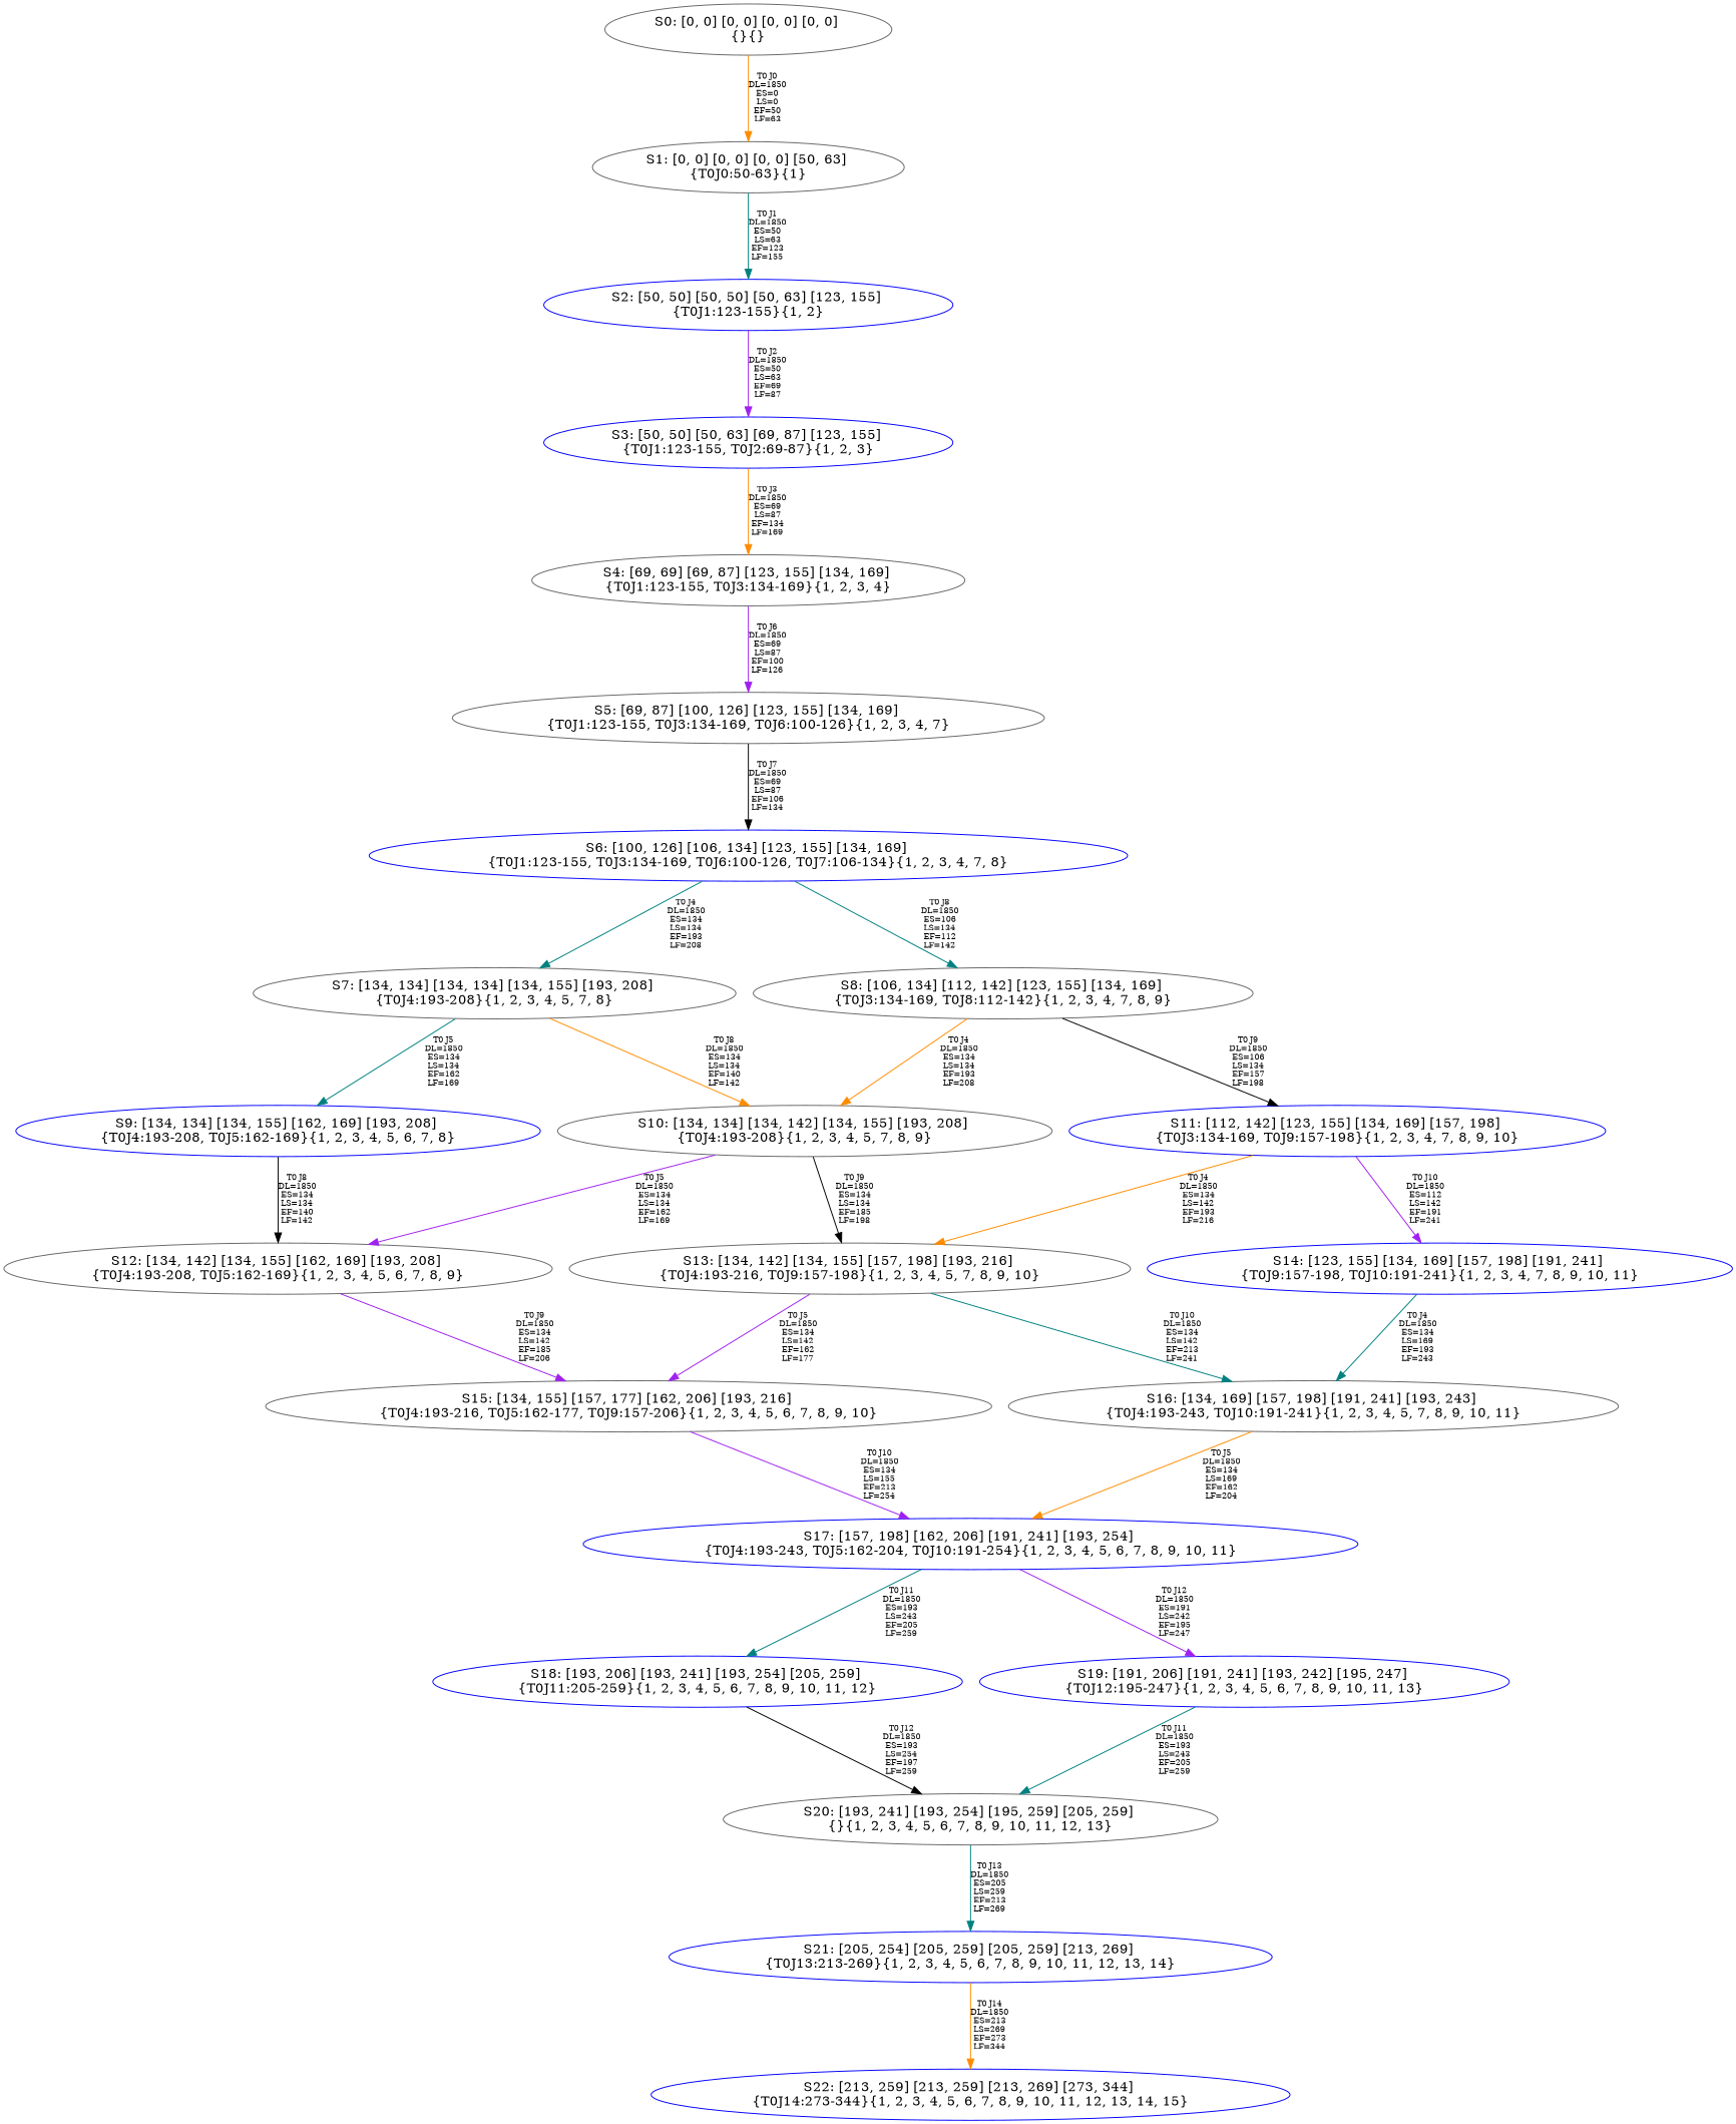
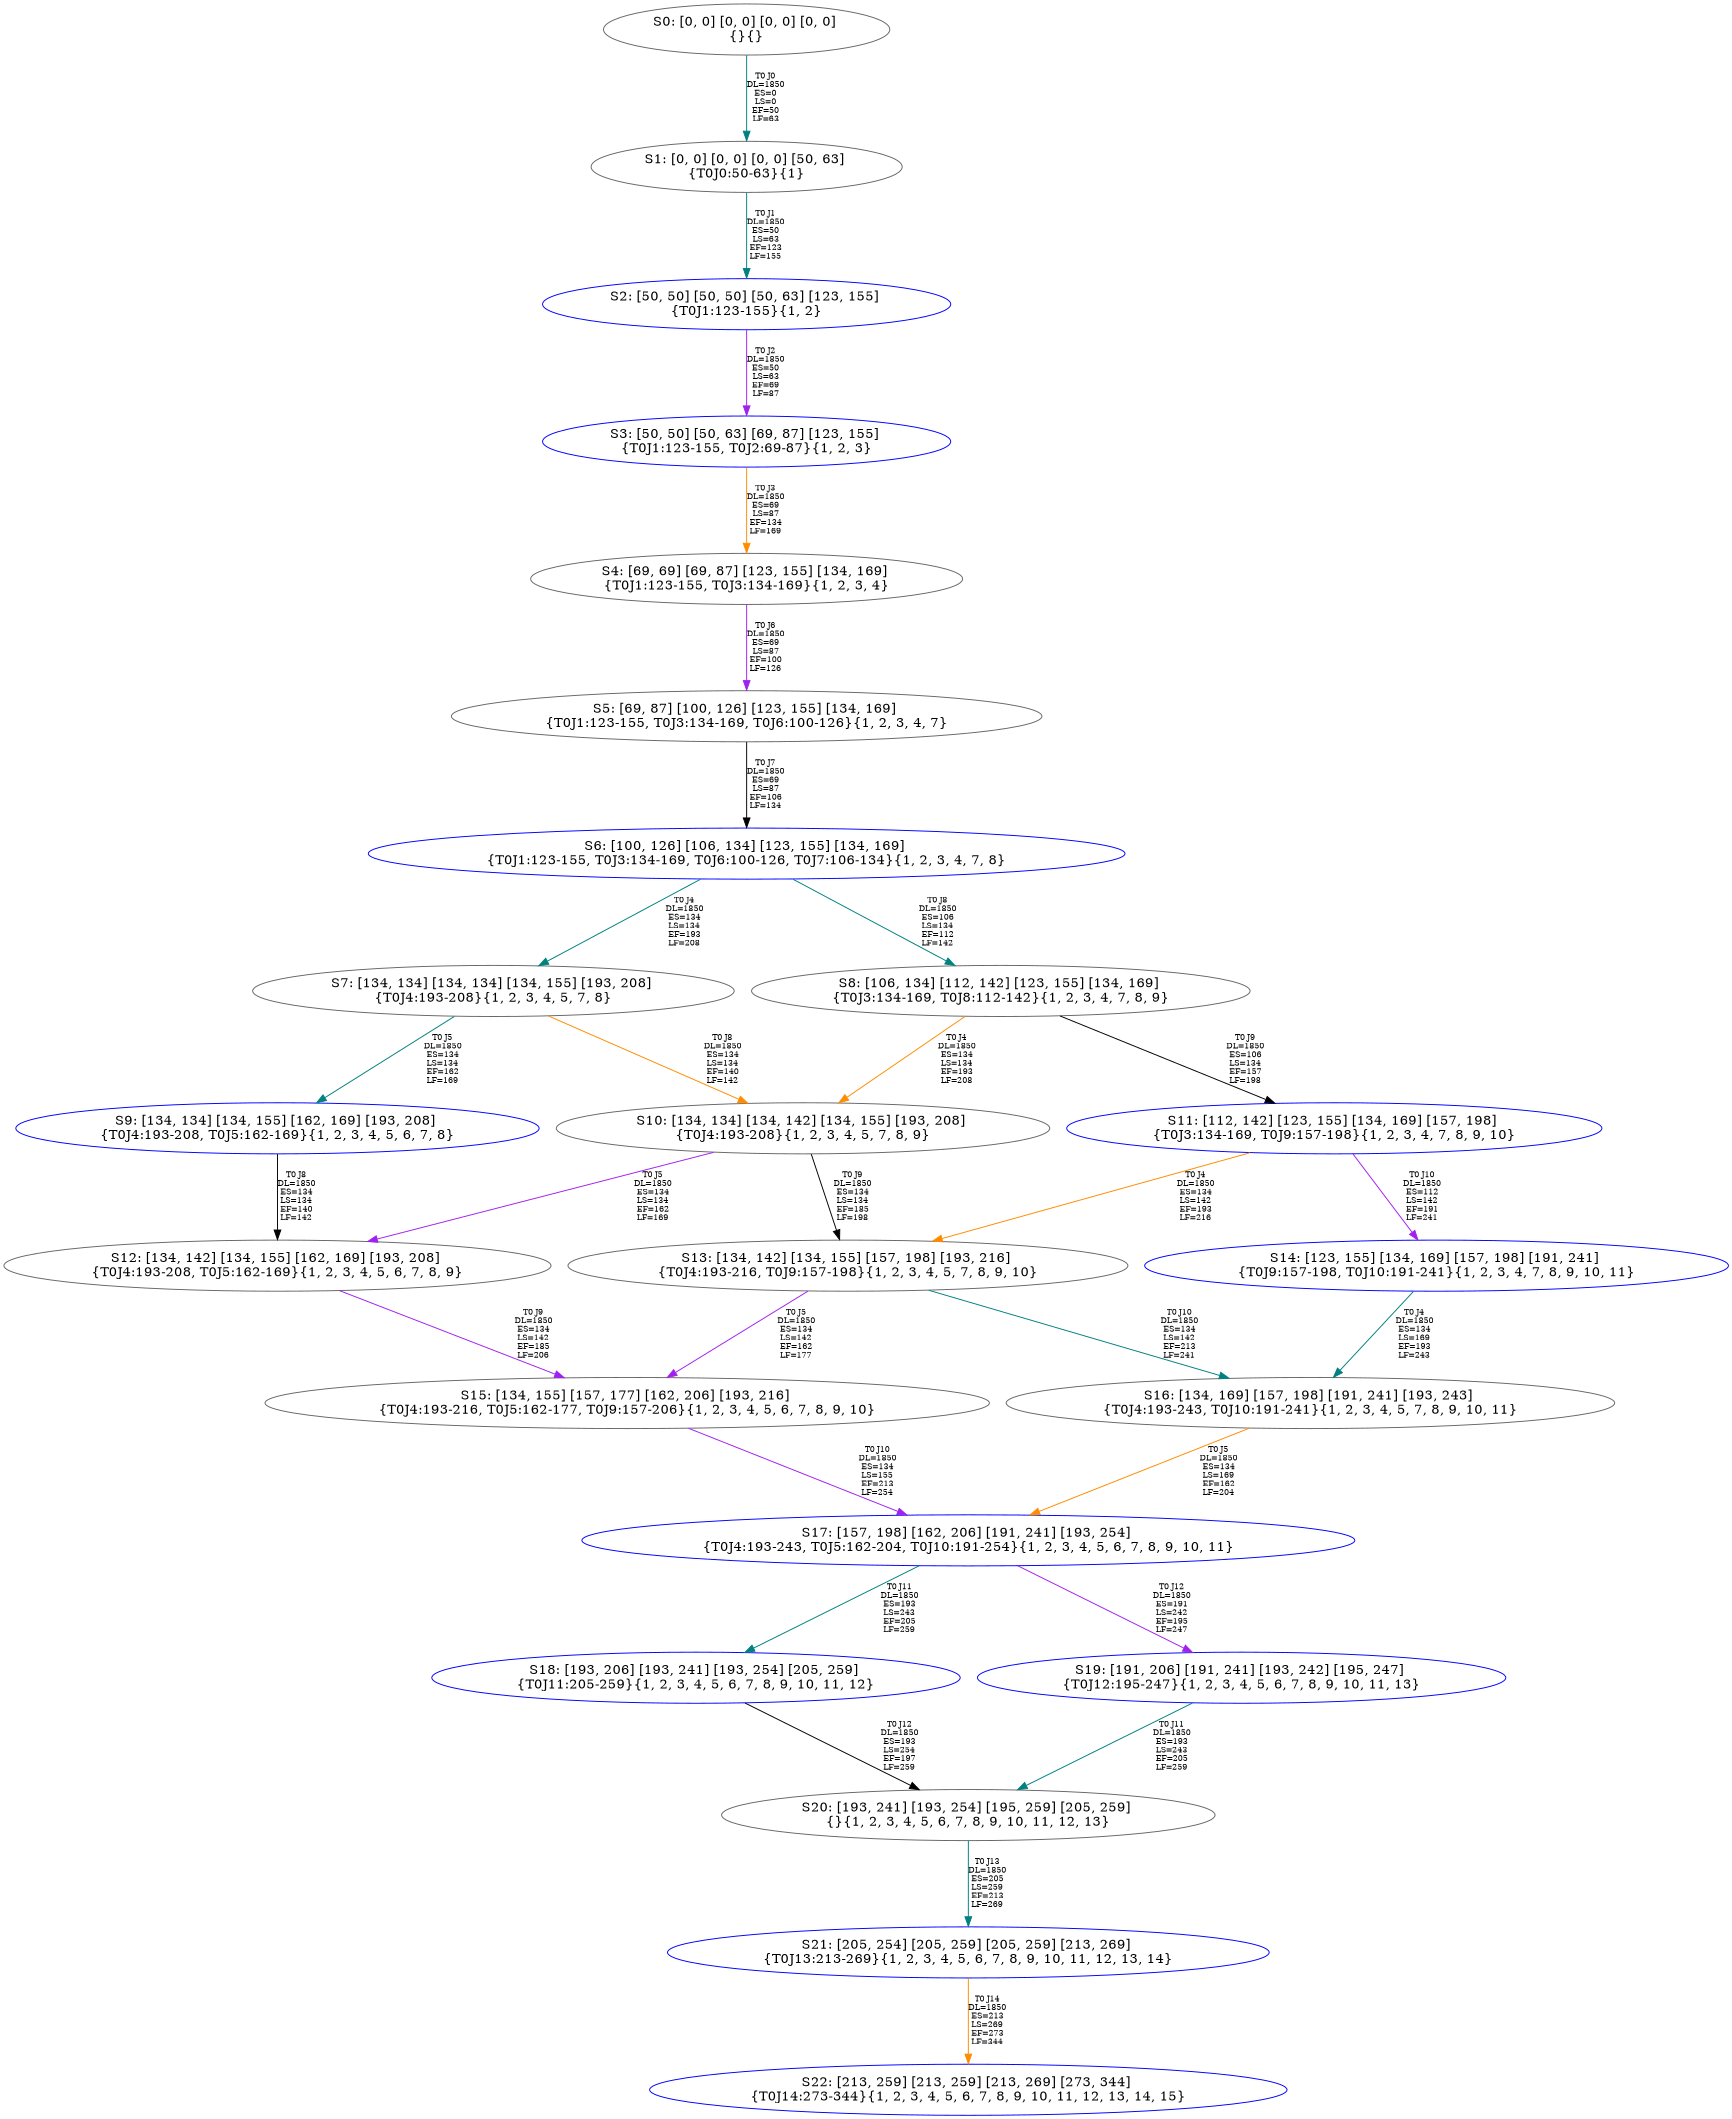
  digraph {
    fontname="DejaVu Serif"
    node [color=gray40 fontname="DejaVu Serif"]
    edge [fontsize=8 color=teal fontname="DejaVu Serif"]
    n1 [label="S0: [0, 0] [0, 0] [0, 0] [0, 0] \n{}{}"]
    n2 [label="S1: [0, 0] [0, 0] [0, 0] [50, 63] \n{T0J0:50-63}{1}"]
    n3 [label="S2: [50, 50] [50, 50] [50, 63] [123, 155] \n{T0J1:123-155}{1, 2}" color=blue]
    n4 [label="S3: [50, 50] [50, 63] [69, 87] [123, 155] \n{T0J1:123-155, T0J2:69-87}{1, 2, 3}" color=blue]
    n5 [label="S4: [69, 69] [69, 87] [123, 155] [134, 169] \n{T0J1:123-155, T0J3:134-169}{1, 2, 3, 4}"]
    n6 [label="S5: [69, 87] [100, 126] [123, 155] [134, 169] \n{T0J1:123-155, T0J3:134-169, T0J6:100-126}{1, 2, 3, 4, 7}"]
    n7 [label="S6: [100, 126] [106, 134] [123, 155] [134, 169] \n{T0J1:123-155, T0J3:134-169, T0J6:100-126, T0J7:106-134}{1, 2, 3, 4, 7, 8}" color=blue]
    n8 [label="S7: [134, 134] [134, 134] [134, 155] [193, 208] \n{T0J4:193-208}{1, 2, 3, 4, 5, 7, 8}"]
    n9 [label="S8: [106, 134] [112, 142] [123, 155] [134, 169] \n{T0J3:134-169, T0J8:112-142}{1, 2, 3, 4, 7, 8, 9}"]
    n10 [label="S9: [134, 134] [134, 155] [162, 169] [193, 208] \n{T0J4:193-208, T0J5:162-169}{1, 2, 3, 4, 5, 6, 7, 8}" color=blue]
    n11 [label="S10: [134, 134] [134, 142] [134, 155] [193, 208] \n{T0J4:193-208}{1, 2, 3, 4, 5, 7, 8, 9}"]
    n12 [label="S11: [112, 142] [123, 155] [134, 169] [157, 198] \n{T0J3:134-169, T0J9:157-198}{1, 2, 3, 4, 7, 8, 9, 10}" color=blue]
    n13 [label="S12: [134, 142] [134, 155] [162, 169] [193, 208] \n{T0J4:193-208, T0J5:162-169}{1, 2, 3, 4, 5, 6, 7, 8, 9}"]
    n14 [label="S13: [134, 142] [134, 155] [157, 198] [193, 216] \n{T0J4:193-216, T0J9:157-198}{1, 2, 3, 4, 5, 7, 8, 9, 10}"]
    n15 [label="S14: [123, 155] [134, 169] [157, 198] [191, 241] \n{T0J9:157-198, T0J10:191-241}{1, 2, 3, 4, 7, 8, 9, 10, 11}" color=blue]
    n16 [label="S15: [134, 155] [157, 177] [162, 206] [193, 216] \n{T0J4:193-216, T0J5:162-177, T0J9:157-206}{1, 2, 3, 4, 5, 6, 7, 8, 9, 10}"]
    n17 [label="S16: [134, 169] [157, 198] [191, 241] [193, 243] \n{T0J4:193-243, T0J10:191-241}{1, 2, 3, 4, 5, 7, 8, 9, 10, 11}"]
    n18 [label="S17: [157, 198] [162, 206] [191, 241] [193, 254] \n{T0J4:193-243, T0J5:162-204, T0J10:191-254}{1, 2, 3, 4, 5, 6, 7, 8, 9, 10, 11}" color=blue]
    n19 [label="S18: [193, 206] [193, 241] [193, 254] [205, 259] \n{T0J11:205-259}{1, 2, 3, 4, 5, 6, 7, 8, 9, 10, 11, 12}" color=blue]
    n20 [label="S19: [191, 206] [191, 241] [193, 242] [195, 247] \n{T0J12:195-247}{1, 2, 3, 4, 5, 6, 7, 8, 9, 10, 11, 13}" color=blue]
    n21 [label="S20: [193, 241] [193, 254] [195, 259] [205, 259] \n{}{1, 2, 3, 4, 5, 6, 7, 8, 9, 10, 11, 12, 13}"]
    n22 [label="S21: [205, 254] [205, 259] [205, 259] [213, 269] \n{T0J13:213-269}{1, 2, 3, 4, 5, 6, 7, 8, 9, 10, 11, 12, 13, 14}" color=blue]
    n23 [label="S22: [213, 259] [213, 259] [213, 269] [273, 344] \n{T0J14:273-344}{1, 2, 3, 4, 5, 6, 7, 8, 9, 10, 11, 12, 13, 14, 15}" color=blue]
-   n1 -> n2 [label="T0 J0\nDL=1850\nES=0\nLS=0\nEF=50\nLF=63" color=darkorange]
+   n1 -> n2 [label="T0 J0\nDL=1850\nES=0\nLS=0\nEF=50\nLF=63"]
    n2 -> n3 [label="T0 J1\nDL=1850\nES=50\nLS=63\nEF=123\nLF=155"]
    n3 -> n4 [label="T0 J2\nDL=1850\nES=50\nLS=63\nEF=69\nLF=87" color=purple]
    n4 -> n5 [label="T0 J3\nDL=1850\nES=69\nLS=87\nEF=134\nLF=169" color=darkorange]
    n5 -> n6 [label="T0 J6\nDL=1850\nES=69\nLS=87\nEF=100\nLF=126" color=purple]
    n6 -> n7 [label="T0 J7\nDL=1850\nES=69\nLS=87\nEF=106\nLF=134" color=black]
    n7 -> n8 [label="T0 J4\nDL=1850\nES=134\nLS=134\nEF=193\nLF=208"]
    n7 -> n9 [label="T0 J8\nDL=1850\nES=106\nLS=134\nEF=112\nLF=142"]
    n8 -> n10 [label="T0 J5\nDL=1850\nES=134\nLS=134\nEF=162\nLF=169"]
    n8 -> n11 [label="T0 J8\nDL=1850\nES=134\nLS=134\nEF=140\nLF=142" color=darkorange]
    n9 -> n11 [label="T0 J4\nDL=1850\nES=134\nLS=134\nEF=193\nLF=208" color=darkorange]
    n9 -> n12 [label="T0 J9\nDL=1850\nES=106\nLS=134\nEF=157\nLF=198" color=black]
    n10 -> n13 [label="T0 J8\nDL=1850\nES=134\nLS=134\nEF=140\nLF=142" color=black]
    n11 -> n13 [label="T0 J5\nDL=1850\nES=134\nLS=134\nEF=162\nLF=169" color=purple]
    n11 -> n14 [label="T0 J9\nDL=1850\nES=134\nLS=134\nEF=185\nLF=198" color=black]
    n12 -> n14 [label="T0 J4\nDL=1850\nES=134\nLS=142\nEF=193\nLF=216" color=darkorange]
    n12 -> n15 [label="T0 J10\nDL=1850\nES=112\nLS=142\nEF=191\nLF=241" color=purple]
    n13 -> n16 [label="T0 J9\nDL=1850\nES=134\nLS=142\nEF=185\nLF=206" color=purple]
    n14 -> n16 [label="T0 J5\nDL=1850\nES=134\nLS=142\nEF=162\nLF=177" color=purple]
    n14 -> n17 [label="T0 J10\nDL=1850\nES=134\nLS=142\nEF=213\nLF=241"]
    n15 -> n17 [label="T0 J4\nDL=1850\nES=134\nLS=169\nEF=193\nLF=243"]
    n16 -> n18 [label="T0 J10\nDL=1850\nES=134\nLS=155\nEF=213\nLF=254" color=purple]
    n17 -> n18 [label="T0 J5\nDL=1850\nES=134\nLS=169\nEF=162\nLF=204" color=darkorange]
    n18 -> n19 [label="T0 J11\nDL=1850\nES=193\nLS=243\nEF=205\nLF=259"]
    n18 -> n20 [label="T0 J12\nDL=1850\nES=191\nLS=242\nEF=195\nLF=247" color=purple]
    n19 -> n21 [label="T0 J12\nDL=1850\nES=193\nLS=254\nEF=197\nLF=259" color=black]
    n20 -> n21 [label="T0 J11\nDL=1850\nES=193\nLS=243\nEF=205\nLF=259"]
    n21 -> n22 [label="T0 J13\nDL=1850\nES=205\nLS=259\nEF=213\nLF=269"]
    n22 -> n23 [label="T0 J14\nDL=1850\nES=213\nLS=269\nEF=273\nLF=344" color=darkorange]
  }
